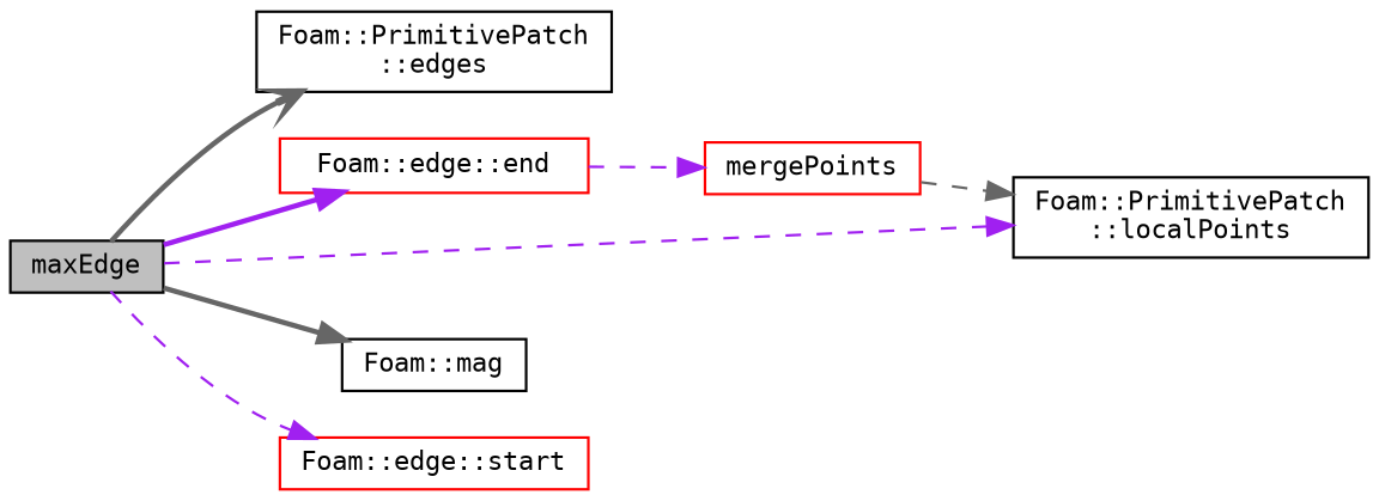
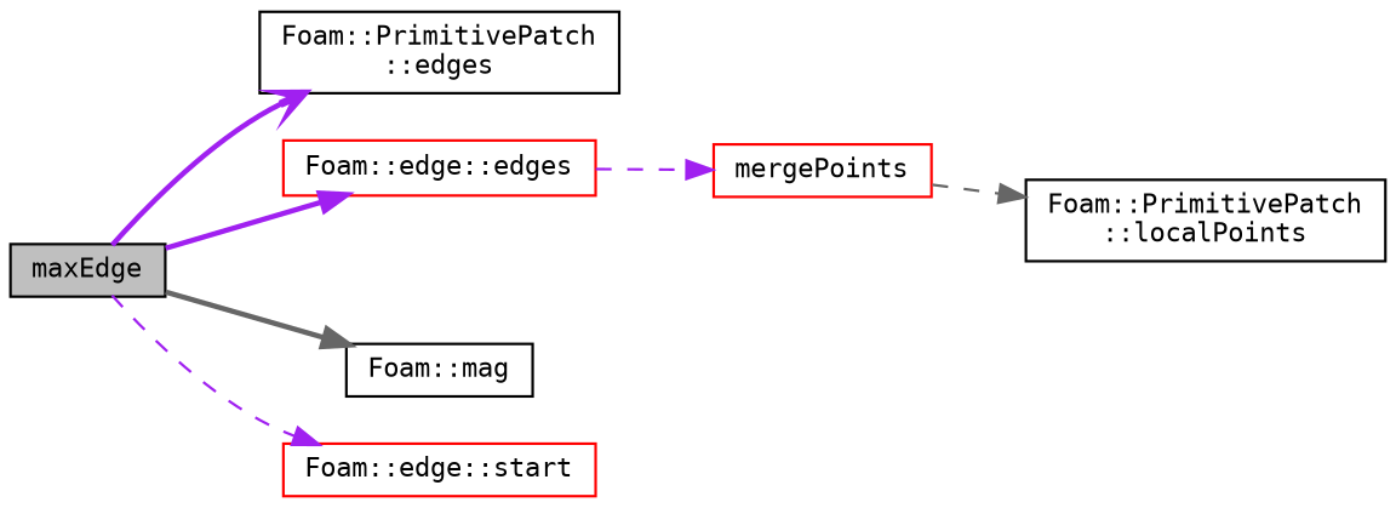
  digraph {
    fontname="DejaVu Sans Mono"
    rankdir=LR
    node [color=black fontname="DejaVu Sans Mono" fontsize=10 shape=record]
    edge [arrowhead=normal color=purple fontname="DejaVu Sans Mono" fontsize=10 labelfontname=Helvetica labelfontsize=10 style=dashed]
    n1 [fillcolor=grey75 fontcolor=black height=0.2 label=maxEdge style=filled width=0.4]
    n2 [height=0.2 label="Foam::PrimitivePatch\l::edges" width=0.4]
-   n3 [color=red height=0.2 label="Foam::edge::end" width=0.4]
+   n3 [color=red height=0.2 label="Foam::edge::edges" width=0.4]
    n4 [height=0.2 label="Foam::PrimitivePatch\l::localPoints" width=0.4]
    n5 [height=0.2 label="Foam::mag" width=0.4]
    n6 [color=red height=0.2 label="Foam::edge::start" width=0.4]
    n7 [color=red height=0.2 label=mergePoints width=0.4]
-   n1 -> n2 [arrowhead=vee color=gray40 style=bold]
+   n1 -> n2 [arrowhead=vee style=bold]
    n1 -> n3 [style=bold]
-   n1 -> n4
    n1 -> n5 [color=gray40 style=bold]
    n1 -> n6
    n3 -> n7
    n7 -> n4 [color=gray40]
  }
